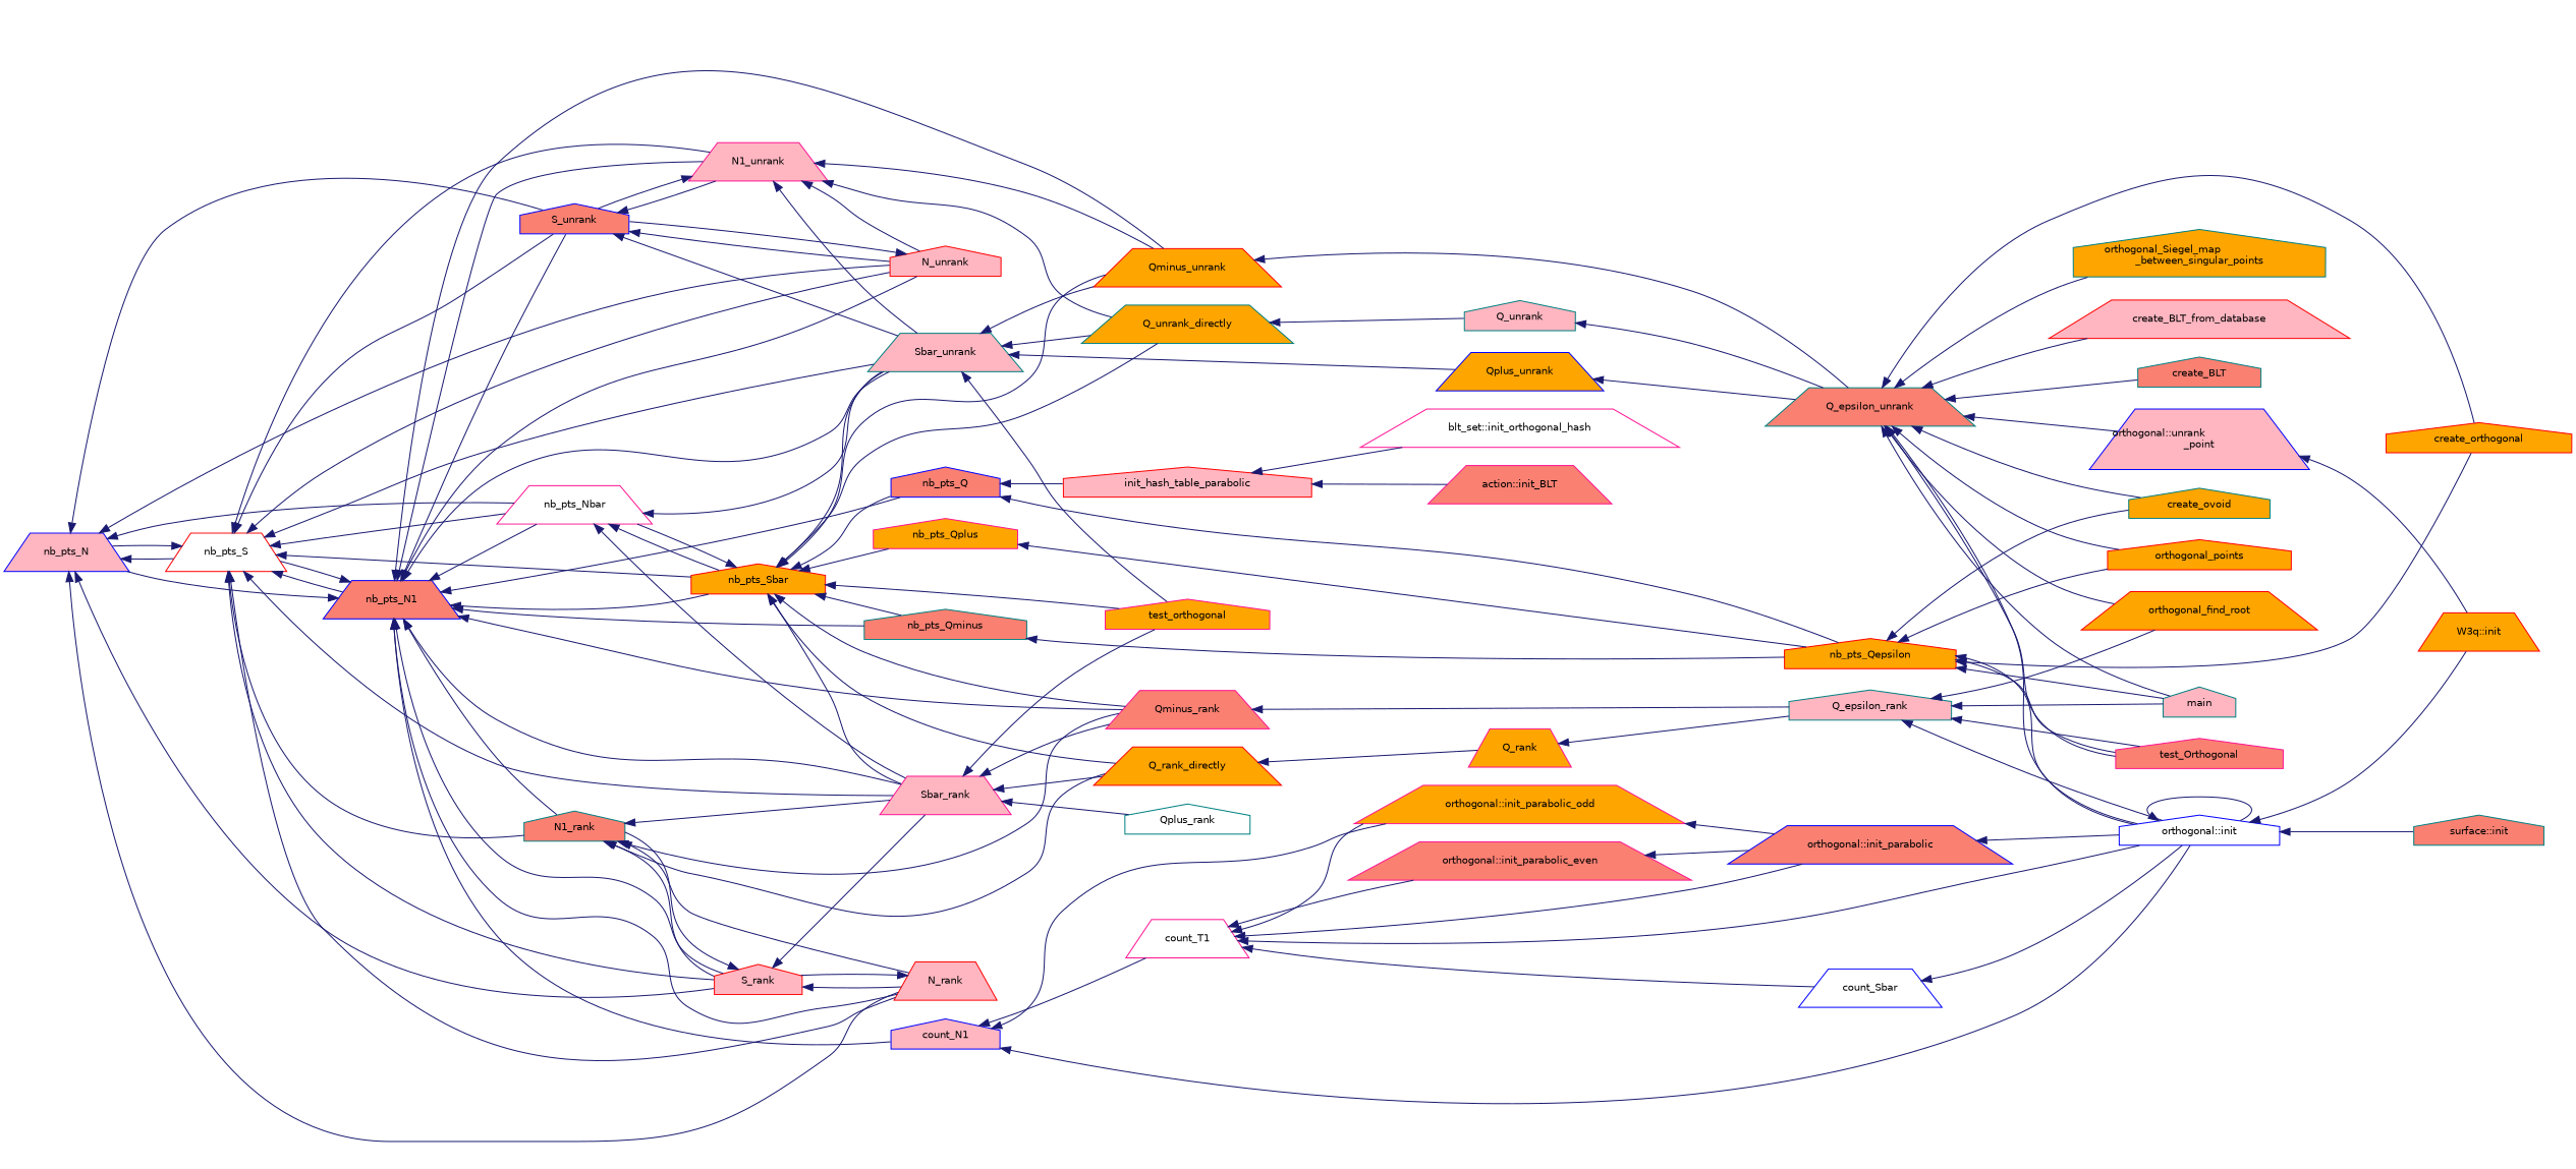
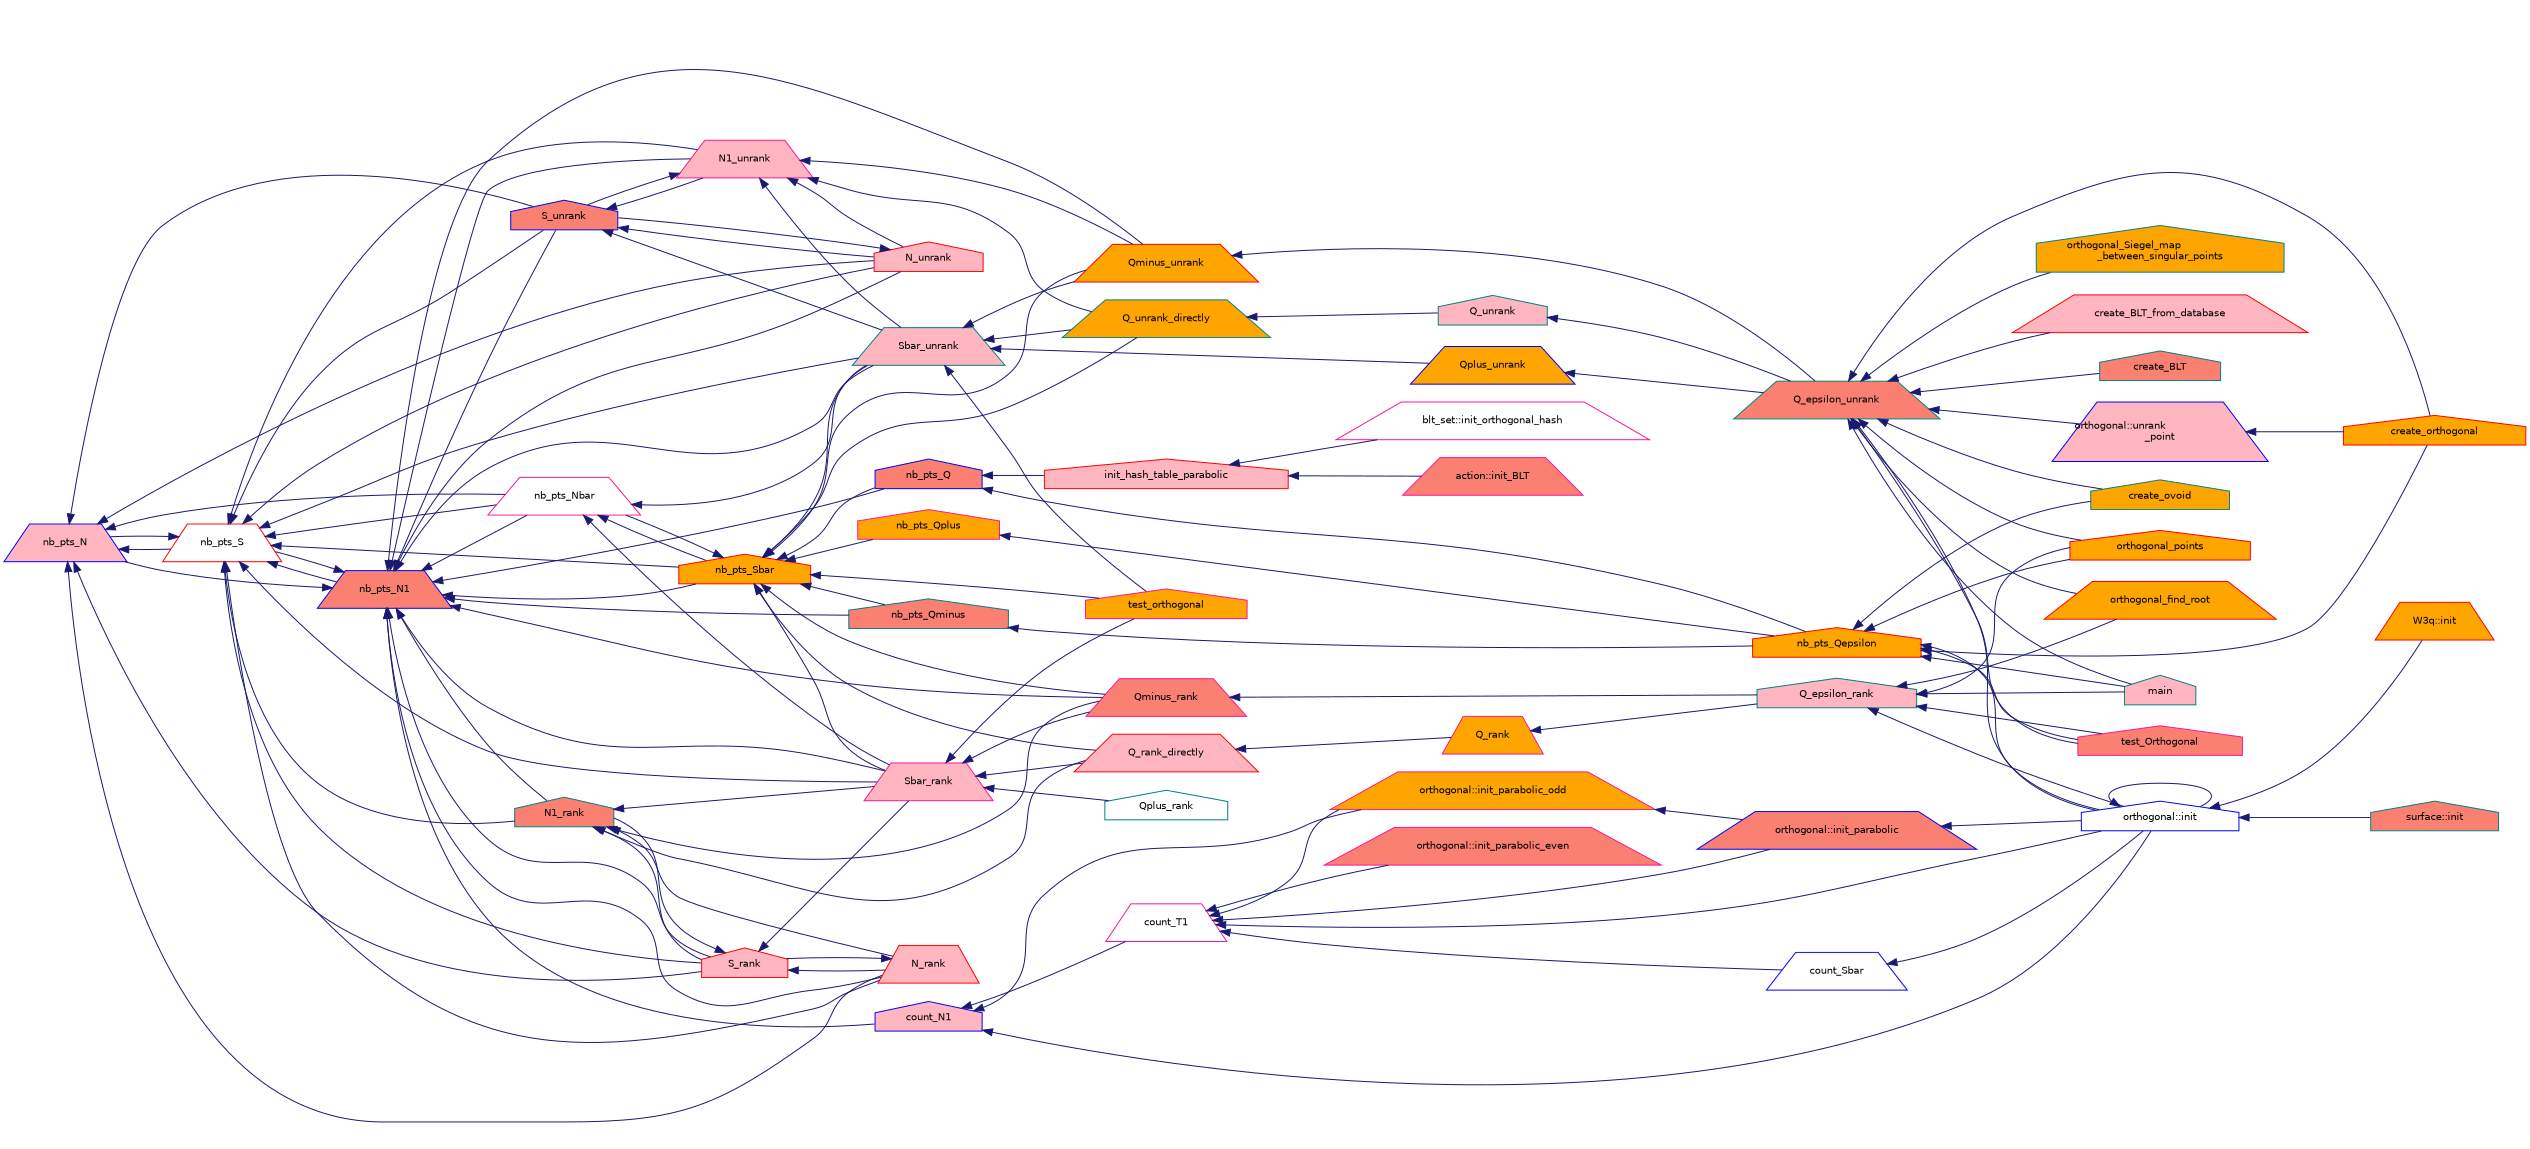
  digraph {
    rankdir=LR
    node [color=red fillcolor=lightpink fontname=Helvetica fontsize=10 shape=trapezium style=filled]
    edge [color=midnightblue dir=back fontname=Helvetica fontsize=10 labelfontname=Helvetica labelfontsize=10 style=solid]
    n1 [color=blue fontcolor=black height=0.2 label=nb_pts_N width=0.4]
    n2 [fillcolor=white height=0.2 label=nb_pts_S width=0.4]
    n3 [color=deeppink fillcolor=white height=0.2 label=nb_pts_Nbar width=0.4]
    n4 [color=blue fillcolor=salmon height=0.2 label=S_unrank shape=house width=0.4]
    n5 [height=0.2 label=N_unrank shape=house width=0.4]
    n6 [height=0.2 label=S_rank shape=house width=0.4]
    n7 [height=0.2 label=N_rank width=0.4]
    n8 [color=blue fillcolor=salmon height=0.2 label=nb_pts_N1 width=0.4]
    n9 [fillcolor=orange height=0.2 label=nb_pts_Sbar shape=house width=0.4]
    n10 [color=teal height=0.2 label=Sbar_unrank width=0.4]
    n11 [color=deeppink height=0.2 label=Sbar_rank width=0.4]
    n12 [color=deeppink height=0.2 label=N1_unrank width=0.4]
    n13 [color=teal fillcolor=salmon height=0.2 label=N1_rank shape=house width=0.4]
    n14 [color=blue height=0.2 label=count_N1 shape=house width=0.4]
    n15 [color=blue fillcolor=salmon height=0.2 label=nb_pts_Q shape=house width=0.4]
    n16 [color=teal fillcolor=salmon height=0.2 label=nb_pts_Qminus shape=house width=0.4]
    n17 [fillcolor=orange height=0.2 label=Qminus_unrank width=0.4]
    n18 [color=deeppink fillcolor=salmon height=0.2 label=Qminus_rank width=0.4]
    n19 [color=deeppink fillcolor=orange height=0.2 label=nb_pts_Qplus shape=house width=0.4]
    n20 [color=teal fillcolor=orange height=0.2 label=Q_unrank_directly width=0.4]
-   n21 [fillcolor=orange height=0.2 label=Q_rank_directly width=0.4]
+   n21 [height=0.2 label=Q_rank_directly width=0.4]
    n22 [color=deeppink fillcolor=orange height=0.2 label=test_orthogonal shape=house width=0.4]
    n23 [color=blue fillcolor=orange height=0.2 label=Qplus_unrank width=0.4]
    n24 [color=teal fillcolor=white height=0.2 label=Qplus_rank shape=house width=0.4]
    n25 [color=blue fillcolor=white height=0.2 label="orthogonal::init" shape=house width=0.4]
    n26 [color=deeppink fillcolor=orange height=0.2 label="orthogonal::init_parabolic_odd" width=0.4]
    n27 [color=deeppink fillcolor=white height=0.2 label=count_T1 width=0.4]
    n28 [fillcolor=orange height=0.2 label=nb_pts_Qepsilon shape=house width=0.4]
    n29 [height=0.2 label=init_hash_table_parabolic shape=house width=0.4]
    n30 [color=teal fillcolor=salmon height=0.2 label=Q_epsilon_unrank width=0.4]
    n31 [color=teal height=0.2 label=Q_epsilon_rank shape=house width=0.4]
    n32 [color=teal fillcolor=salmon height=0.2 label="surface::init" shape=house width=0.4]
    n33 [fillcolor=orange height=0.2 label="W3q::init" width=0.4]
    n34 [color=blue fillcolor=salmon height=0.2 label="orthogonal::init_parabolic" width=0.4]
    n35 [color=deeppink fillcolor=salmon height=0.2 label="orthogonal::init_parabolic_even" width=0.4]
    n36 [color=blue fillcolor=white height=0.2 label=count_Sbar width=0.4]
    n37 [color=teal height=0.2 label=main shape=house width=0.4]
    n38 [color=teal fillcolor=orange height=0.2 label=create_ovoid shape=house width=0.4]
    n39 [color=deeppink fillcolor=salmon height=0.2 label=test_Orthogonal shape=house width=0.4]
    n40 [fillcolor=orange height=0.2 label=orthogonal_points shape=house width=0.4]
    n41 [fillcolor=orange height=0.2 label=create_orthogonal shape=house width=0.4]
    n42 [color=deeppink fillcolor=white height=0.2 label="blt_set::init_orthogonal_hash" width=0.4]
    n43 [color=deeppink fillcolor=salmon height=0.2 label="action::init_BLT" width=0.4]
    n44 [color=blue height=0.2 label="orthogonal::unrank\l_point" width=0.4]
    n45 [color=teal fillcolor=orange height=0.2 label="orthogonal_Siegel_map\l_between_singular_points" shape=house width=0.4]
    n46 [fillcolor=orange height=0.2 label=orthogonal_find_root width=0.4]
    n47 [height=0.2 label=create_BLT_from_database width=0.4]
    n48 [color=teal fillcolor=salmon height=0.2 label=create_BLT shape=house width=0.4]
    n49 [color=teal height=0.2 label=Q_unrank shape=house width=0.4]
    n50 [color=deeppink fillcolor=orange height=0.2 label=Q_rank width=0.4]
    n1 -> n2
    n1 -> n3
    n1 -> n4
    n1 -> n5
    n1 -> n6
    n1 -> n7
    n2 -> n1
    n2 -> n3
    n2 -> n4
    n2 -> n5
    n2 -> n6
    n2 -> n7
    n2 -> n8
    n2 -> n9
    n2 -> n10
    n2 -> n11
    n2 -> n12
    n2 -> n13
    n3 -> n9
    n3 -> n10
    n3 -> n11
    n4 -> n5
    n4 -> n10
    n4 -> n12
    n5 -> n4
    n6 -> n7
    n6 -> n11
    n6 -> n13
    n7 -> n6
    n8 -> n1
    n8 -> n2
    n8 -> n3
    n8 -> n4
    n8 -> n5
    n8 -> n6
    n8 -> n7
    n8 -> n9
    n8 -> n10
    n8 -> n11
    n8 -> n12
    n8 -> n13
    n8 -> n14
    n8 -> n15
    n8 -> n16
    n8 -> n17
    n8 -> n18
    n9 -> n3
    n9 -> n10
    n9 -> n11
    n9 -> n15
    n9 -> n16
    n9 -> n17
    n9 -> n18
    n9 -> n19
    n9 -> n20
    n9 -> n21
    n9 -> n22
    n10 -> n17
    n10 -> n20
    n10 -> n22
    n10 -> n23
    n11 -> n18
    n11 -> n21
    n11 -> n22
    n11 -> n24
    n12 -> n4
    n12 -> n5
    n12 -> n10
    n12 -> n17
    n12 -> n20
    n13 -> n6
    n13 -> n7
    n13 -> n11
    n13 -> n18
    n13 -> n21
    n14 -> n25
    n14 -> n26
    n14 -> n27
    n15 -> n28
    n15 -> n29
    n16 -> n28
    n17 -> n30
    n18 -> n31
    n19 -> n28
    n20 -> n49
    n21 -> n50
    n23 -> n30
    n25 -> n25
    n25 -> n32
    n25 -> n33
    n26 -> n34
    n27 -> n25
    n27 -> n26
    n27 -> n34
    n27 -> n35
    n27 -> n36
    n28 -> n25
    n28 -> n37
    n28 -> n38
    n28 -> n39
    n28 -> n40
    n28 -> n41
    n29 -> n42
    n29 -> n43
    n30 -> n25
    n30 -> n37
    n30 -> n38
    n30 -> n39
    n30 -> n40
    n30 -> n41
    n30 -> n44
    n30 -> n45
    n30 -> n46
    n30 -> n47
    n30 -> n48
    n31 -> n25
    n31 -> n37
    n31 -> n39
+   n31 -> n40
    n31 -> n46
    n34 -> n25
-   n35 -> n34
    n36 -> n25
-   n44 -> n33
+   n44 -> n41
    n49 -> n30
    n50 -> n31
  }
